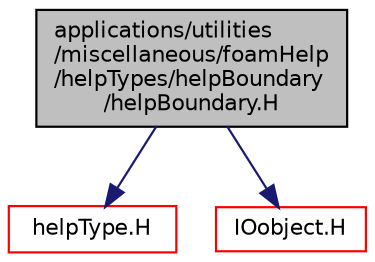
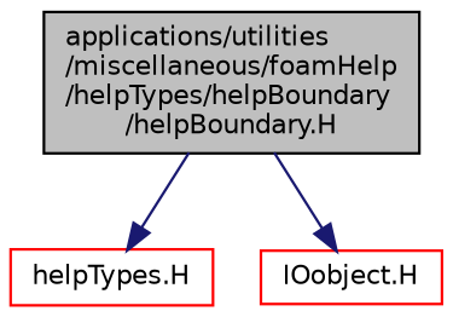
  digraph {
    node [color=red fontname=Helvetica fontsize=10 shape=record]
    edge [color=midnightblue fontname=Helvetica fontsize=10 labelfontname=Helvetica labelfontsize=10 style=solid]
    n1 [color=black fillcolor=grey75 fontcolor=black height=0.2 label="applications/utilities\l/miscellaneous/foamHelp\l/helpTypes/helpBoundary\l/helpBoundary.H" style=filled width=0.4]
-   n2 [height=0.2 label="helpType.H" width=0.4]
+   n2 [height=0.2 label="helpTypes.H" width=0.4]
    n3 [height=0.2 label="IOobject.H" width=0.4]
    n1 -> n2
    n1 -> n3
  }
